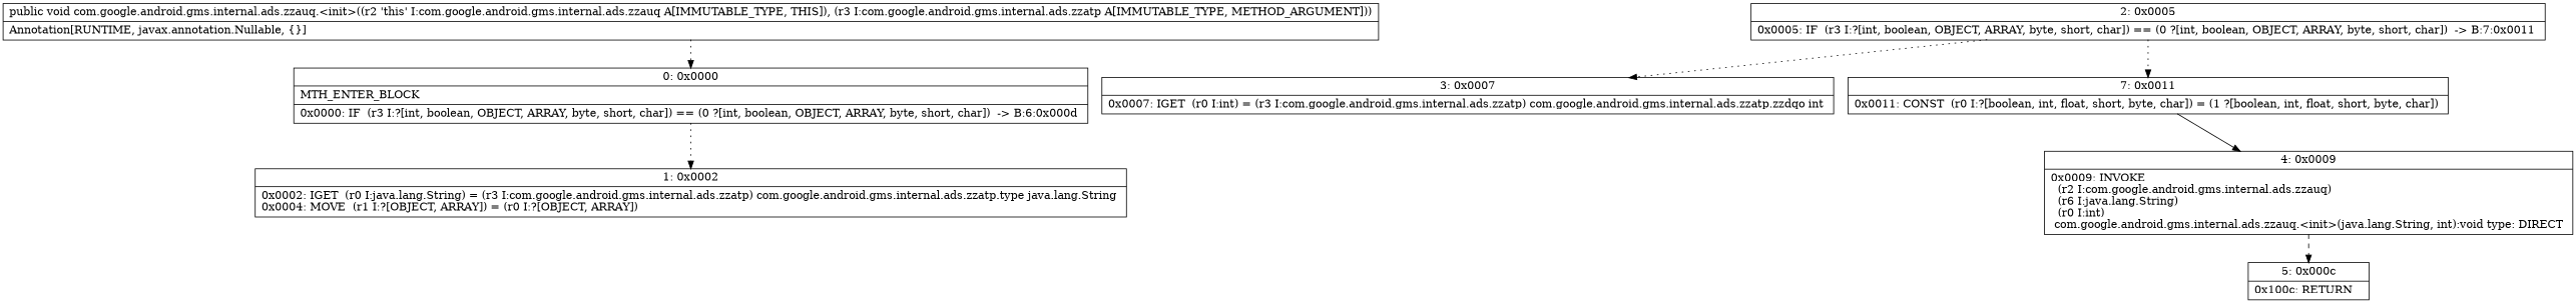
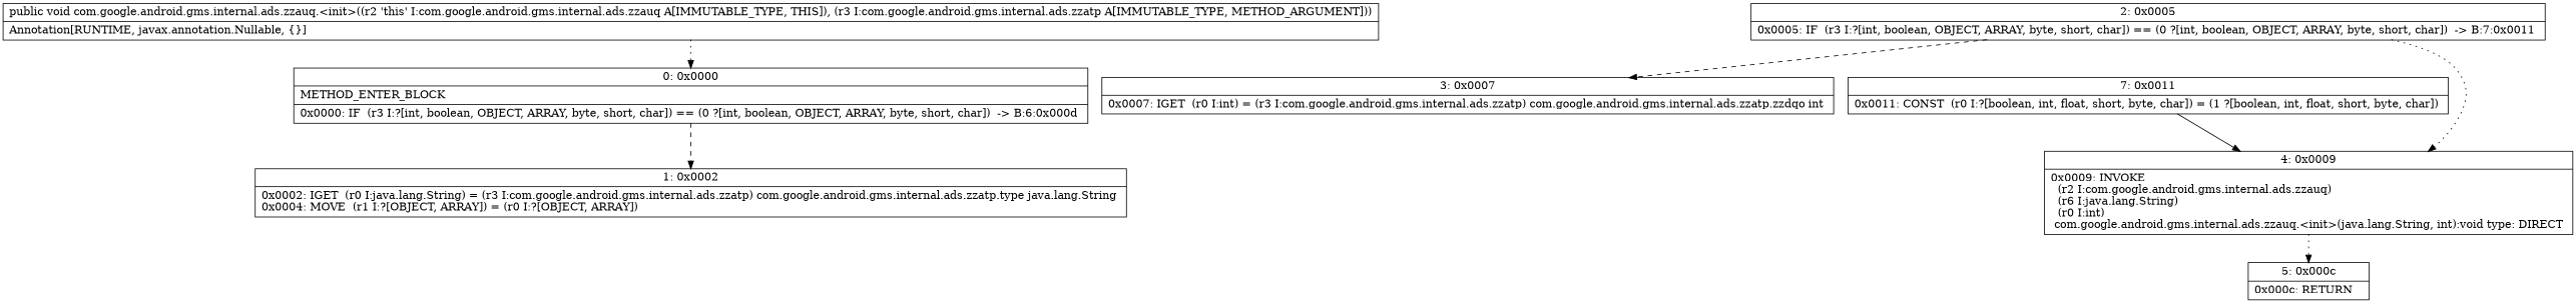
  digraph {
    node [shape=record]
    edge [style=dashed]
-   n1 [label="{0\:\ 0x0000|MTH_ENTER_BLOCK\l|0x0000: IF  (r3 I:?[int, boolean, OBJECT, ARRAY, byte, short, char]) == (0 ?[int, boolean, OBJECT, ARRAY, byte, short, char])  \-\> B:6:0x000d \l}"]
+   n1 [label="{0\:\ 0x0000|METHOD_ENTER_BLOCK\l|0x0000: IF  (r3 I:?[int, boolean, OBJECT, ARRAY, byte, short, char]) == (0 ?[int, boolean, OBJECT, ARRAY, byte, short, char])  \-\> B:6:0x000d \l}"]
    n2 [label="{1\:\ 0x0002|0x0002: IGET  (r0 I:java.lang.String) = (r3 I:com.google.android.gms.internal.ads.zzatp) com.google.android.gms.internal.ads.zzatp.type java.lang.String \l0x0004: MOVE  (r1 I:?[OBJECT, ARRAY]) = (r0 I:?[OBJECT, ARRAY]) \l}"]
    n3 [label="{2\:\ 0x0005|0x0005: IF  (r3 I:?[int, boolean, OBJECT, ARRAY, byte, short, char]) == (0 ?[int, boolean, OBJECT, ARRAY, byte, short, char])  \-\> B:7:0x0011 \l}"]
    n4 [label="{3\:\ 0x0007|0x0007: IGET  (r0 I:int) = (r3 I:com.google.android.gms.internal.ads.zzatp) com.google.android.gms.internal.ads.zzatp.zzdqo int \l}"]
    n5 [label="{7\:\ 0x0011|0x0011: CONST  (r0 I:?[boolean, int, float, short, byte, char]) = (1 ?[boolean, int, float, short, byte, char]) \l}"]
    n6 [label="{4\:\ 0x0009|0x0009: INVOKE  \l  (r2 I:com.google.android.gms.internal.ads.zzauq)\l  (r6 I:java.lang.String)\l  (r0 I:int)\l com.google.android.gms.internal.ads.zzauq.\<init\>(java.lang.String, int):void type: DIRECT \l}"]
-   n7 [label="{5\:\ 0x000c|0x100c: RETURN   \l}"]
+   n7 [label="{5\:\ 0x000c|0x000c: RETURN   \l}"]
    n8 [label="{public void com.google.android.gms.internal.ads.zzauq.\<init\>((r2 'this' I:com.google.android.gms.internal.ads.zzauq A[IMMUTABLE_TYPE, THIS]), (r3 I:com.google.android.gms.internal.ads.zzatp A[IMMUTABLE_TYPE, METHOD_ARGUMENT]))  | Annotation[RUNTIME, javax.annotation.Nullable, \{\}]\l}"]
-   n1 -> n2 [style=dotted]
-   n3 -> n4 [style=dotted]
-   n3 -> n5 [style=dotted]
+   n1 -> n2
+   n3 -> n4
+   n3 -> n6 [style=dotted]
    n5 -> n6 [style=solid]
-   n6 -> n7
+   n6 -> n7 [style=dotted]
    n8 -> n1 [style=dotted]
  }
